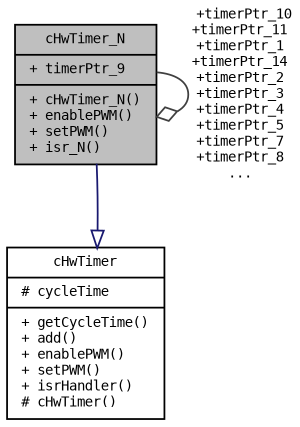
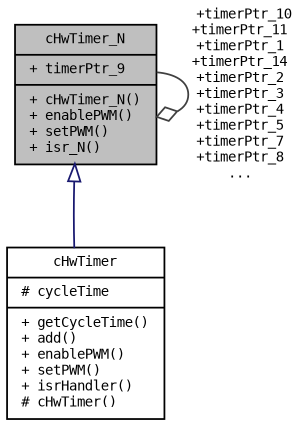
  digraph {
    fontname="DejaVu Sans Mono"
    node [color=black fontname="DejaVu Sans Mono" fontsize=8 shape=record style=filled]
    edge [fontname="DejaVu Sans Mono" fontsize=8 labelfontname=Sans labelfontsize=8 style=solid]
    n1 [fillcolor=grey75 fontcolor=black height=0.2 label="{cHwTimer_N\n|+ timerPtr_9\l|+ cHwTimer_N()\l+ enablePWM()\l+ setPWM()\l+ isr_N()\l}" width=0.4]
    n2 [fillcolor=white height=0.2 label="{cHwTimer\n|# cycleTime\l|+ getCycleTime()\l+ add()\l+ enablePWM()\l+ setPWM()\l+ isrHandler()\l# cHwTimer()\l}" width=0.4]
    n1 -> n1 [arrowhead=odiamond color=grey25 label=" +timerPtr_10\n+timerPtr_11\n+timerPtr_1\n+timerPtr_14\n+timerPtr_2\n+timerPtr_3\n+timerPtr_4\n+timerPtr_5\n+timerPtr_7\n+timerPtr_8\n..."]
-   n2 -> n1 [arrowtail=onormal color=midnightblue dir=back]
+   n1 -> n2 [arrowtail=onormal color=midnightblue dir=back]
  }
